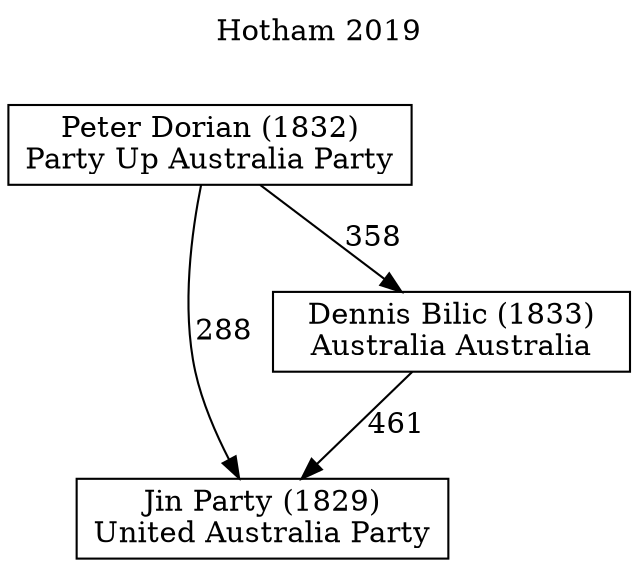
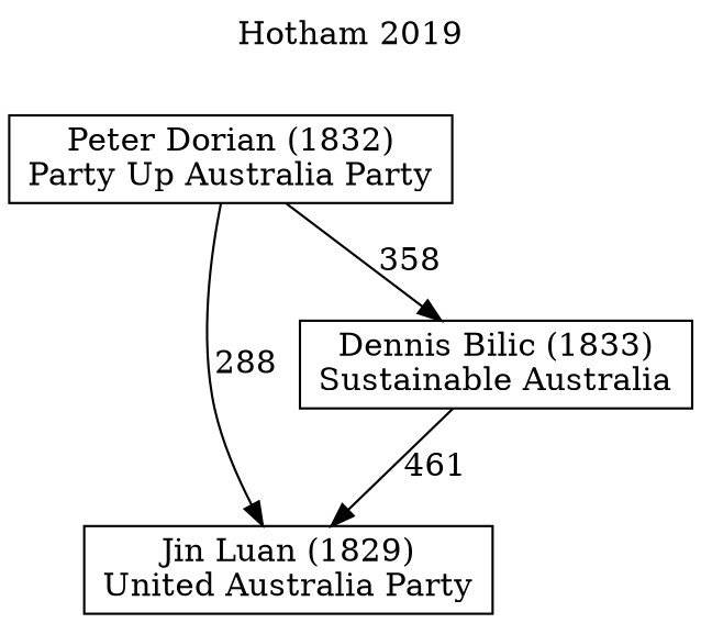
  digraph {
    label="Hotham 2019"
    labelloc=t
    mclimit=10
    node [shape=box]
-   n1 [label="Jin Party (1829)\nUnited Australia Party"]
-   n2 [label="Dennis Bilic (1833)\nAustralia Australia"]
+   n1 [label="Jin Luan (1829)\nUnited Australia Party"]
+   n2 [label="Dennis Bilic (1833)\nSustainable Australia"]
    n3 [label="Peter Dorian (1832)\nParty Up Australia Party"]
    n2 -> n1 [label=461]
    n3 -> n1 [label=288]
    n3 -> n2 [label=358]
  }
